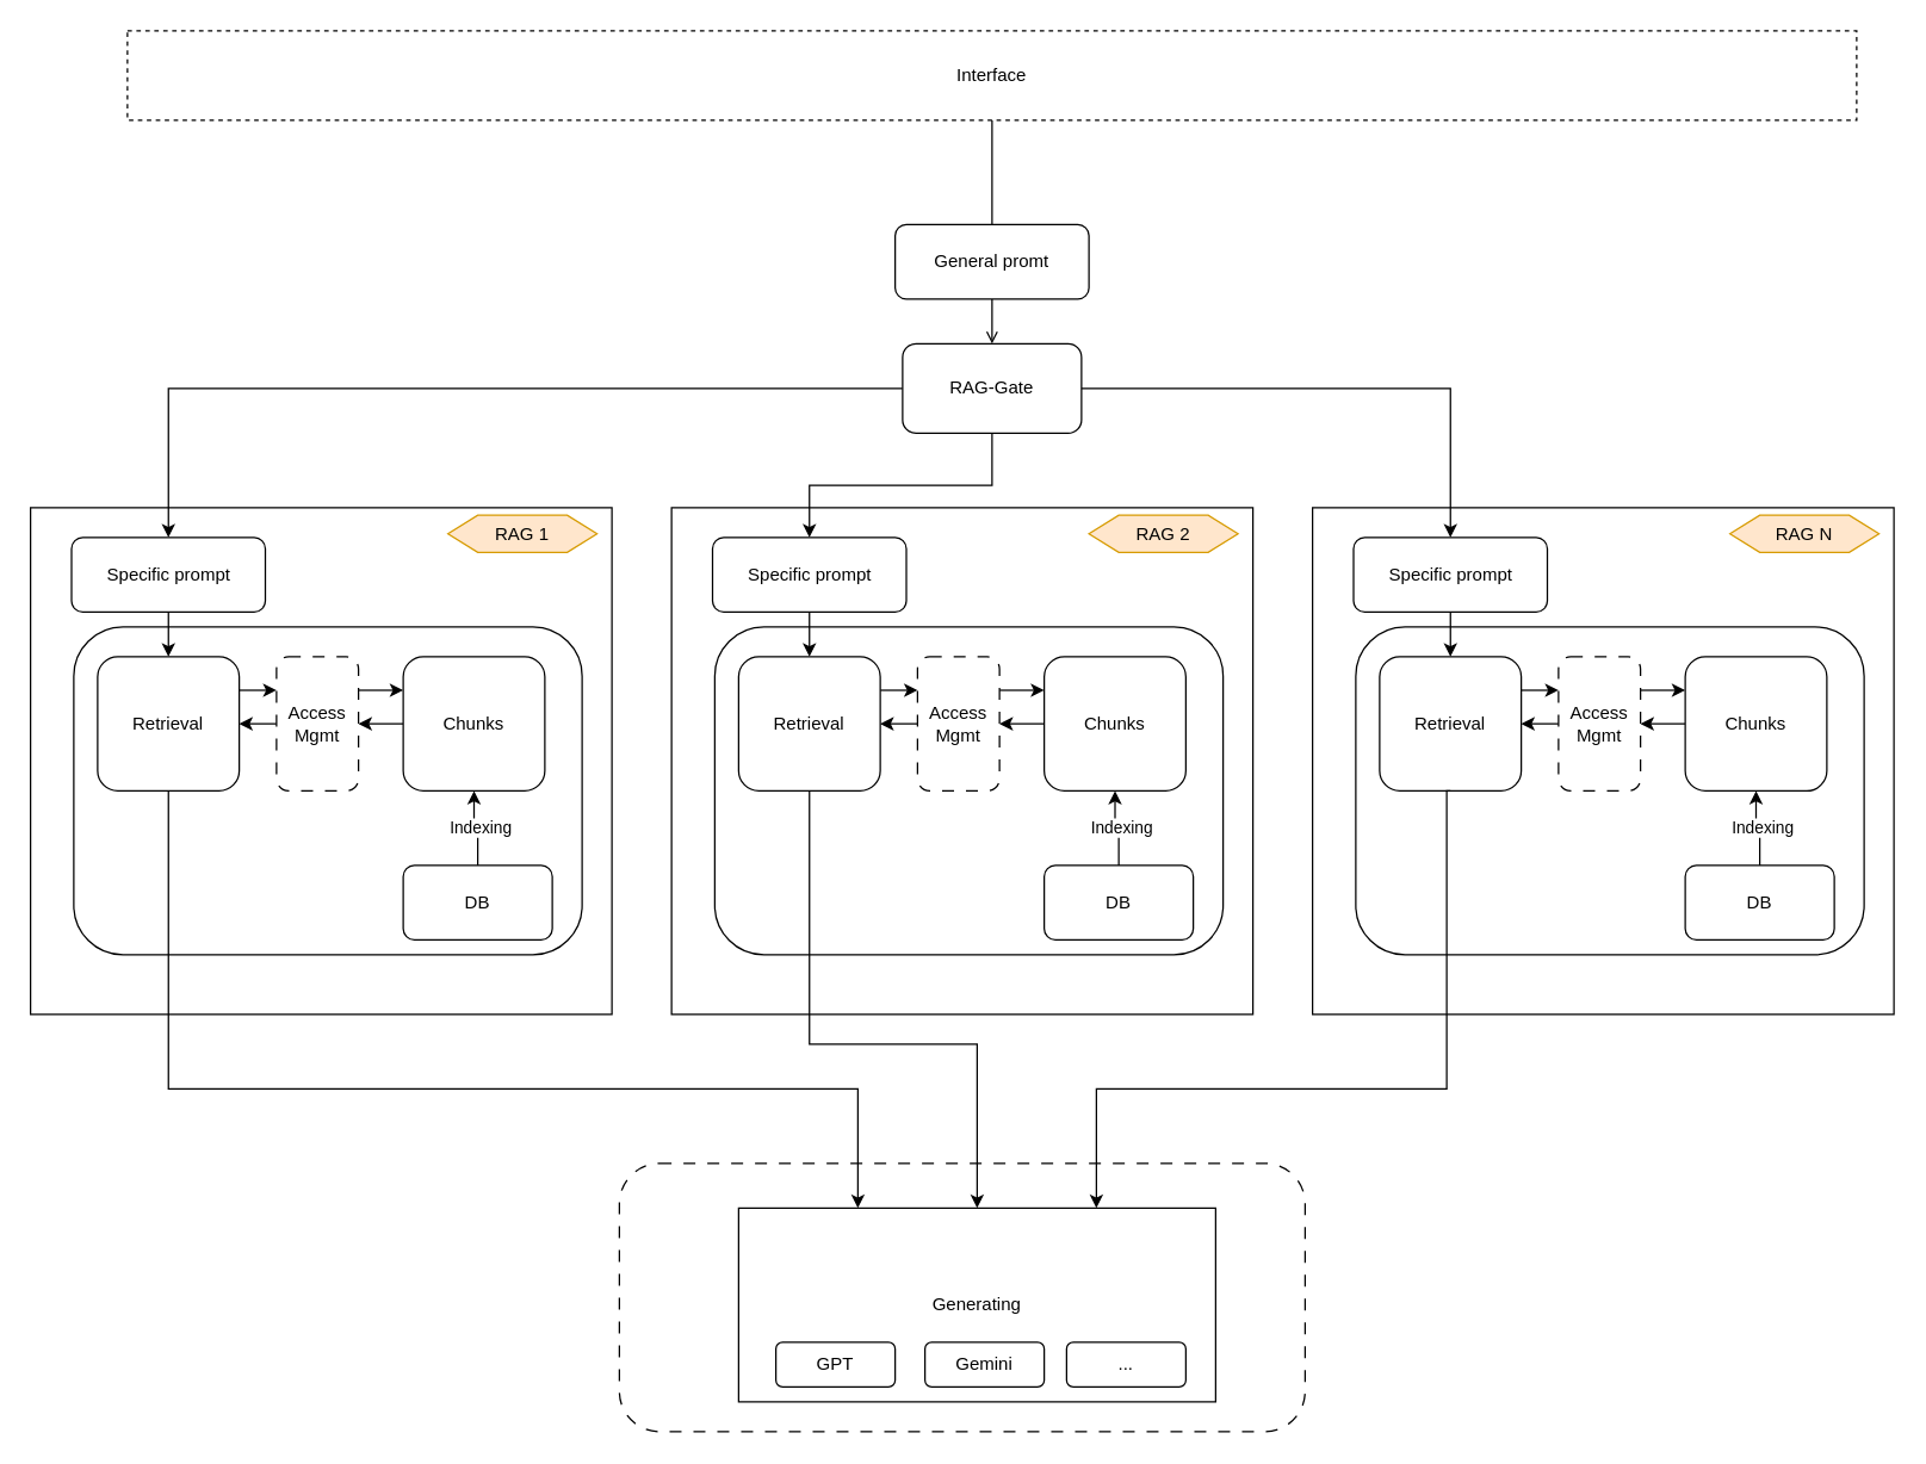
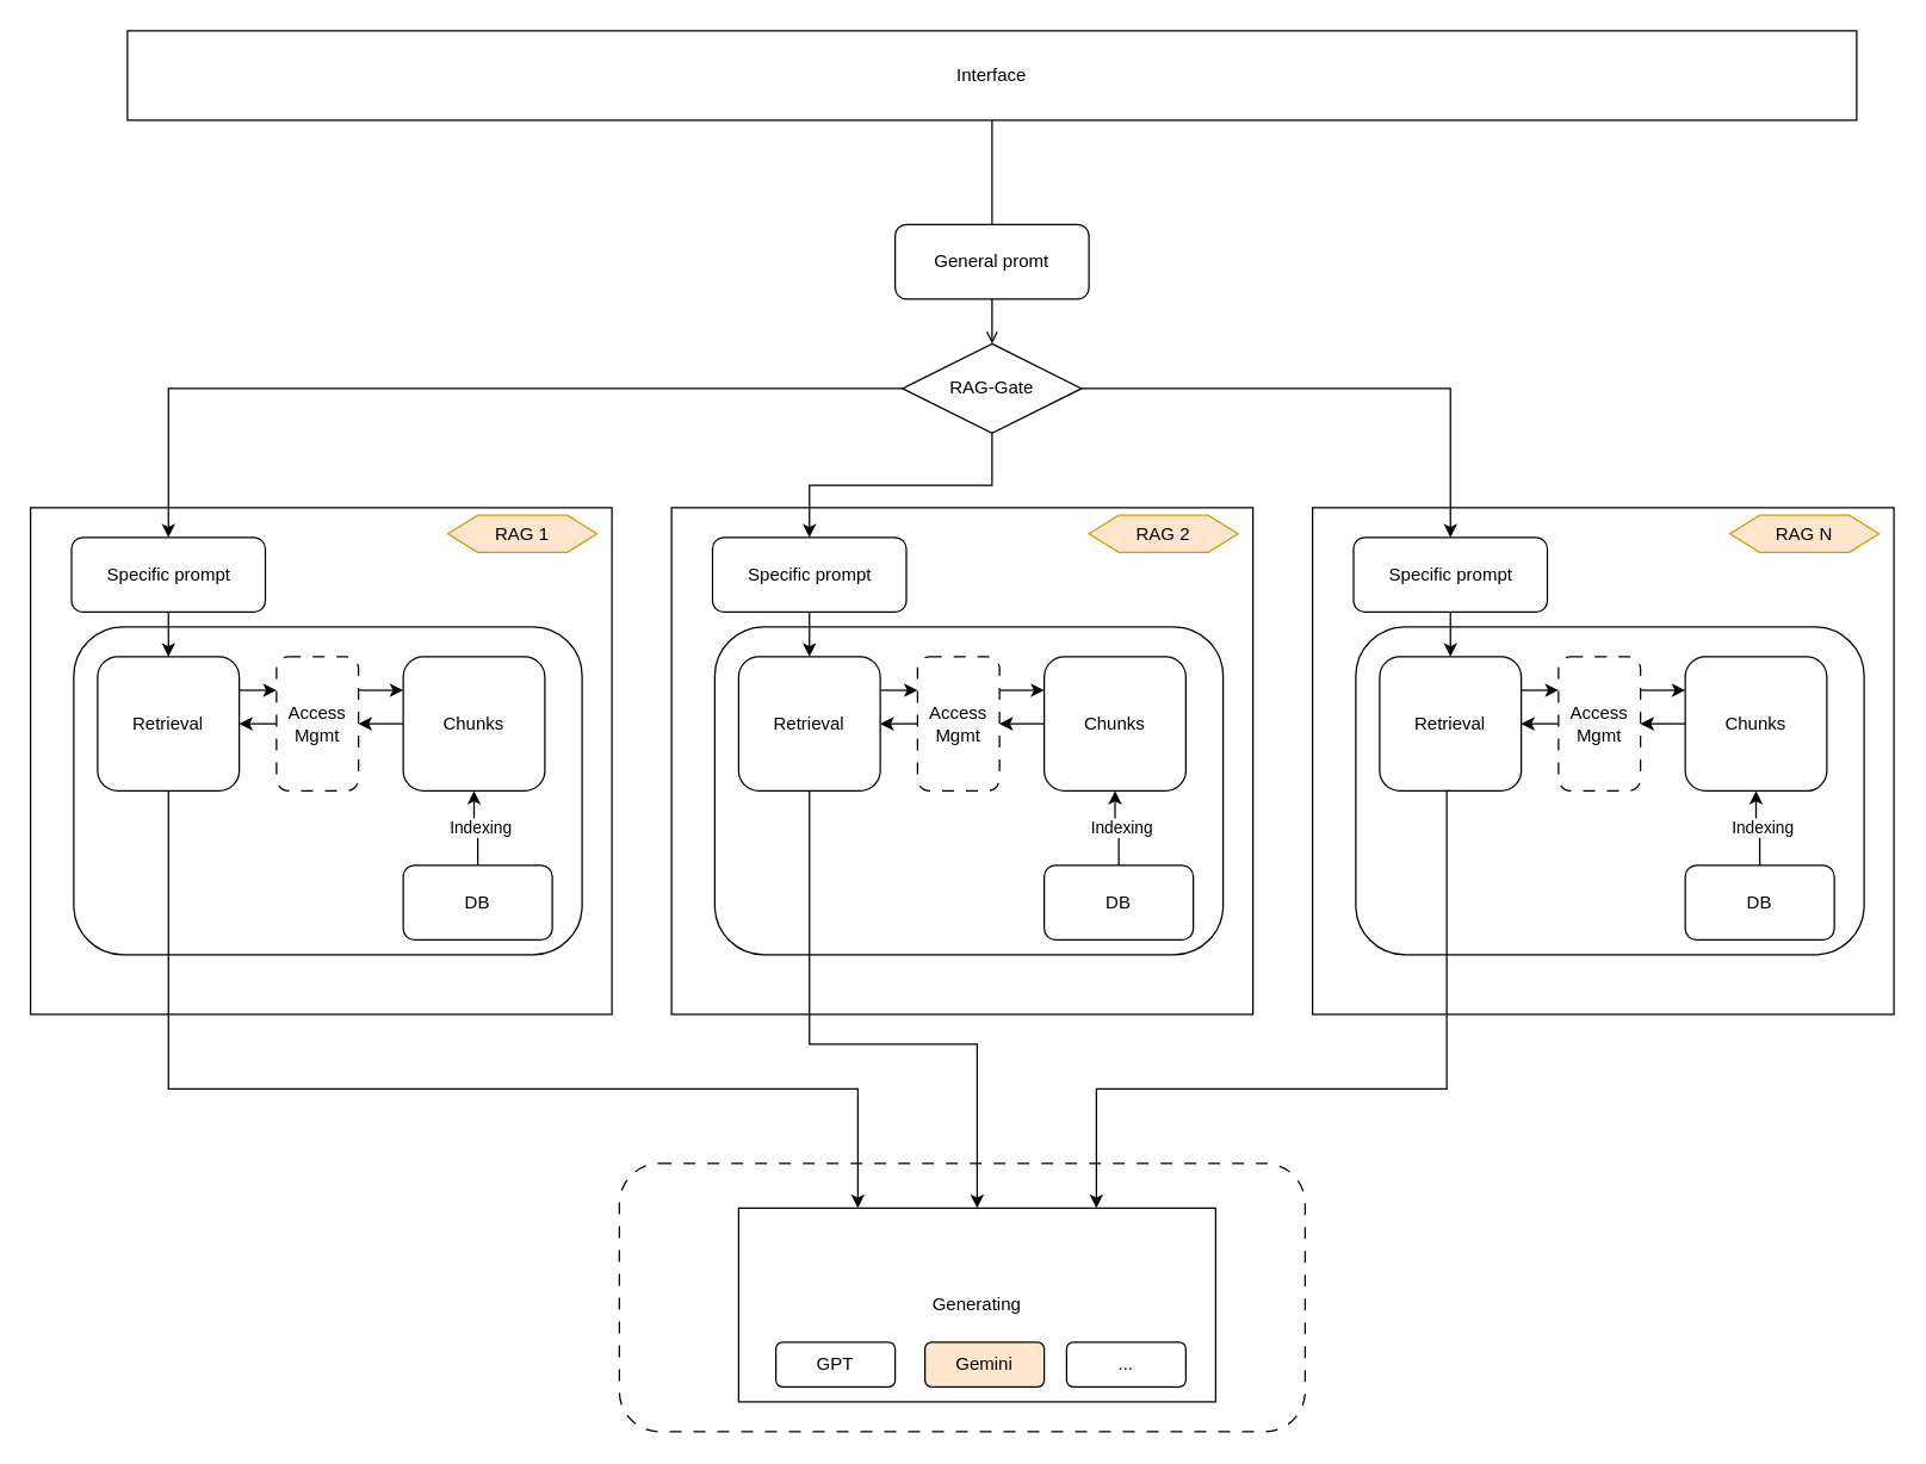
  <mxCell id="0" />
  <mxCell id="1" parent="0" />
  <mxCell id="2" value="" style="rounded=1;whiteSpace=wrap;html=1;dashed=1;dashPattern=8 8;" parent="1" vertex="1"><mxGeometry x="415" y="780" width="460" height="180" as="geometry" /></mxCell>
  <mxCell id="3" value="" style="rounded=0;whiteSpace=wrap;html=1;" parent="1" vertex="1"><mxGeometry x="20" y="340" width="390" height="340" as="geometry" /></mxCell>
  <mxCell id="4" style="edgeStyle=orthogonalEdgeStyle;rounded=0;orthogonalLoop=1;jettySize=auto;html=1;endArrow=none;" parent="1" source="5" target="42" edge="1"><mxGeometry relative="1" as="geometry" /></mxCell>
- <mxCell id="5" value="&lt;div&gt;Interface&lt;/div&gt;" style="rounded=0;whiteSpace=wrap;html=1;dashed=1;" parent="1" vertex="1"><mxGeometry x="85" y="20" width="1160" height="60" as="geometry" /></mxCell>
+ <mxCell id="5" value="&lt;div&gt;Interface&lt;/div&gt;" style="rounded=0;whiteSpace=wrap;html=1;" parent="1" vertex="1"><mxGeometry x="85" y="20" width="1160" height="60" as="geometry" /></mxCell>
  <mxCell id="6" style="edgeStyle=orthogonalEdgeStyle;rounded=0;orthogonalLoop=1;jettySize=auto;html=1;" parent="1" source="7" target="10" edge="1"><mxGeometry relative="1" as="geometry" /></mxCell>
- <mxCell id="7" value="RAG-Gate" style="rounded=1;whiteSpace=wrap;html=1;" parent="1" vertex="1"><mxGeometry x="605" y="230" width="120" height="60" as="geometry" /></mxCell>
+ <mxCell id="7" value="RAG-Gate" style="rhombus;whiteSpace=wrap;html=1;" parent="1" vertex="1"><mxGeometry x="605" y="230" width="120" height="60" as="geometry" /></mxCell>
  <mxCell id="8" value="" style="rounded=1;whiteSpace=wrap;html=1;" parent="1" vertex="1"><mxGeometry x="49" y="420" width="341" height="220" as="geometry" /></mxCell>
  <mxCell id="9" style="edgeStyle=orthogonalEdgeStyle;rounded=0;orthogonalLoop=1;jettySize=auto;html=1;" parent="1" source="10" target="13" edge="1"><mxGeometry relative="1" as="geometry" /></mxCell>
  <mxCell id="10" value="Specific prompt" style="rounded=1;whiteSpace=wrap;html=1;" parent="1" vertex="1"><mxGeometry x="47.5" y="360" width="130" height="50" as="geometry" /></mxCell>
  <mxCell id="11" style="edgeStyle=orthogonalEdgeStyle;rounded=0;orthogonalLoop=1;jettySize=auto;html=1;entryX=0;entryY=0.25;entryDx=0;entryDy=0;exitX=1;exitY=0.25;exitDx=0;exitDy=0;" parent="1" source="13" target="21" edge="1"><mxGeometry relative="1" as="geometry" /></mxCell>
  <mxCell id="12" style="edgeStyle=orthogonalEdgeStyle;rounded=0;orthogonalLoop=1;jettySize=auto;html=1;entryX=0.25;entryY=0;entryDx=0;entryDy=0;" parent="1" source="13" target="22" edge="1"><mxGeometry relative="1" as="geometry"><Array as="points"><mxPoint x="113" y="730" /><mxPoint x="575" y="730" /></Array></mxGeometry></mxCell>
  <mxCell id="13" value="Retrieval" style="rounded=1;whiteSpace=wrap;html=1;" parent="1" vertex="1"><mxGeometry x="65" y="440" width="95" height="90" as="geometry" /></mxCell>
  <mxCell id="14" style="edgeStyle=orthogonalEdgeStyle;rounded=0;orthogonalLoop=1;jettySize=auto;html=1;" parent="1" source="15" target="21" edge="1"><mxGeometry relative="1" as="geometry" /></mxCell>
  <mxCell id="15" value="Chunks" style="rounded=1;whiteSpace=wrap;html=1;" parent="1" vertex="1"><mxGeometry x="270" y="440" width="95" height="90" as="geometry" /></mxCell>
  <mxCell id="16" style="edgeStyle=orthogonalEdgeStyle;rounded=0;orthogonalLoop=1;jettySize=auto;html=1;" parent="1" source="18" target="15" edge="1"><mxGeometry relative="1" as="geometry" /></mxCell>
  <mxCell id="17" value="Indexing" style="edgeLabel;html=1;align=center;verticalAlign=middle;resizable=0;points=[];" parent="16" connectable="0" vertex="1"><mxGeometry x="0.065" relative="1" as="geometry"><mxPoint x="4" as="offset" /></mxGeometry></mxCell>
  <mxCell id="18" value="&lt;div&gt;DB&lt;/div&gt;" style="rounded=1;whiteSpace=wrap;html=1;" parent="1" vertex="1"><mxGeometry x="270" y="580" width="100" height="50" as="geometry" /></mxCell>
  <mxCell id="19" style="edgeStyle=orthogonalEdgeStyle;rounded=0;orthogonalLoop=1;jettySize=auto;html=1;entryX=0;entryY=0.25;entryDx=0;entryDy=0;exitX=1;exitY=0.25;exitDx=0;exitDy=0;" parent="1" source="21" target="15" edge="1"><mxGeometry relative="1" as="geometry" /></mxCell>
  <mxCell id="20" style="edgeStyle=orthogonalEdgeStyle;rounded=0;orthogonalLoop=1;jettySize=auto;html=1;" parent="1" source="21" target="13" edge="1"><mxGeometry relative="1" as="geometry" /></mxCell>
  <mxCell id="21" value="&lt;div&gt;Access&lt;/div&gt;&lt;div&gt;Mgmt&lt;br&gt;&lt;/div&gt;" style="rounded=1;whiteSpace=wrap;html=1;dashed=1;dashPattern=8 8;" parent="1" vertex="1"><mxGeometry x="185" y="440" width="55" height="90" as="geometry" /></mxCell>
  <mxCell id="22" value="Generating" style="rounded=0;whiteSpace=wrap;html=1;" parent="1" vertex="1"><mxGeometry x="495" y="810" width="320" height="130" as="geometry" /></mxCell>
  <mxCell id="23" value="GPT" style="rounded=1;whiteSpace=wrap;html=1;" parent="1" vertex="1"><mxGeometry x="520" y="900" width="80" height="30" as="geometry" /></mxCell>
- <mxCell id="24" value="Gemini" style="rounded=1;whiteSpace=wrap;html=1;" parent="1" vertex="1"><mxGeometry x="620" y="900" width="80" height="30" as="geometry" /></mxCell>
+ <mxCell id="24" value="Gemini" style="rounded=1;whiteSpace=wrap;html=1;fillColor=#ffe6cc;" parent="1" vertex="1"><mxGeometry x="620" y="900" width="80" height="30" as="geometry" /></mxCell>
  <mxCell id="25" value="..." style="rounded=1;whiteSpace=wrap;html=1;" parent="1" vertex="1"><mxGeometry x="715" y="900" width="80" height="30" as="geometry" /></mxCell>
  <mxCell id="26" value="" style="rounded=0;whiteSpace=wrap;html=1;" parent="1" vertex="1"><mxGeometry x="450" y="340" width="390" height="340" as="geometry" /></mxCell>
  <mxCell id="27" value="" style="rounded=1;whiteSpace=wrap;html=1;" parent="1" vertex="1"><mxGeometry x="479" y="420" width="341" height="220" as="geometry" /></mxCell>
  <mxCell id="28" style="edgeStyle=orthogonalEdgeStyle;rounded=0;orthogonalLoop=1;jettySize=auto;html=1;" parent="1" source="29" target="31" edge="1"><mxGeometry relative="1" as="geometry" /></mxCell>
  <mxCell id="29" value="Specific prompt" style="rounded=1;whiteSpace=wrap;html=1;" parent="1" vertex="1"><mxGeometry x="477.5" y="360" width="130" height="50" as="geometry" /></mxCell>
  <mxCell id="30" style="edgeStyle=orthogonalEdgeStyle;rounded=0;orthogonalLoop=1;jettySize=auto;html=1;entryX=0;entryY=0.25;entryDx=0;entryDy=0;exitX=1;exitY=0.25;exitDx=0;exitDy=0;" parent="1" source="31" target="39" edge="1"><mxGeometry relative="1" as="geometry" /></mxCell>
  <mxCell id="31" value="Retrieval" style="rounded=1;whiteSpace=wrap;html=1;" parent="1" vertex="1"><mxGeometry x="495" y="440" width="95" height="90" as="geometry" /></mxCell>
  <mxCell id="32" style="edgeStyle=orthogonalEdgeStyle;rounded=0;orthogonalLoop=1;jettySize=auto;html=1;" parent="1" source="33" target="39" edge="1"><mxGeometry relative="1" as="geometry" /></mxCell>
  <mxCell id="33" value="Chunks" style="rounded=1;whiteSpace=wrap;html=1;" parent="1" vertex="1"><mxGeometry x="700" y="440" width="95" height="90" as="geometry" /></mxCell>
  <mxCell id="34" style="edgeStyle=orthogonalEdgeStyle;rounded=0;orthogonalLoop=1;jettySize=auto;html=1;" parent="1" source="36" target="33" edge="1"><mxGeometry relative="1" as="geometry" /></mxCell>
  <mxCell id="35" value="Indexing" style="edgeLabel;html=1;align=center;verticalAlign=middle;resizable=0;points=[];" parent="34" connectable="0" vertex="1"><mxGeometry x="0.065" relative="1" as="geometry"><mxPoint x="4" as="offset" /></mxGeometry></mxCell>
  <mxCell id="36" value="&lt;div&gt;DB&lt;/div&gt;" style="rounded=1;whiteSpace=wrap;html=1;" parent="1" vertex="1"><mxGeometry x="700" y="580" width="100" height="50" as="geometry" /></mxCell>
  <mxCell id="37" style="edgeStyle=orthogonalEdgeStyle;rounded=0;orthogonalLoop=1;jettySize=auto;html=1;entryX=0;entryY=0.25;entryDx=0;entryDy=0;exitX=1;exitY=0.25;exitDx=0;exitDy=0;" parent="1" source="39" target="33" edge="1"><mxGeometry relative="1" as="geometry" /></mxCell>
  <mxCell id="38" style="edgeStyle=orthogonalEdgeStyle;rounded=0;orthogonalLoop=1;jettySize=auto;html=1;" parent="1" source="39" target="31" edge="1"><mxGeometry relative="1" as="geometry" /></mxCell>
  <mxCell id="39" value="&lt;div&gt;Access&lt;/div&gt;&lt;div&gt;Mgmt&lt;br&gt;&lt;/div&gt;" style="rounded=1;whiteSpace=wrap;html=1;dashed=1;dashPattern=8 8;" parent="1" vertex="1"><mxGeometry x="615" y="440" width="55" height="90" as="geometry" /></mxCell>
  <mxCell id="40" style="edgeStyle=orthogonalEdgeStyle;rounded=0;orthogonalLoop=1;jettySize=auto;html=1;exitX=0.5;exitY=1;exitDx=0;exitDy=0;entryX=0.5;entryY=0;entryDx=0;entryDy=0;" parent="1" source="31" target="22" edge="1"><mxGeometry relative="1" as="geometry"><mxPoint x="542" y="780" as="targetPoint" /><Array as="points"><mxPoint x="543" y="700" /><mxPoint x="655" y="700" /></Array></mxGeometry></mxCell>
  <mxCell id="41" style="edgeStyle=orthogonalEdgeStyle;rounded=0;orthogonalLoop=1;jettySize=auto;html=1;entryX=0.5;entryY=0;entryDx=0;entryDy=0;endArrow=open;" parent="1" source="42" target="7" edge="1"><mxGeometry relative="1" as="geometry" /></mxCell>
  <mxCell id="42" value="General promt" style="rounded=1;whiteSpace=wrap;html=1;" parent="1" vertex="1"><mxGeometry x="600" y="150" width="130" height="50" as="geometry" /></mxCell>
  <mxCell id="43" value="RAG 1" style="shape=hexagon;perimeter=hexagonPerimeter2;whiteSpace=wrap;html=1;fixedSize=1;fillColor=#ffe6cc;strokeColor=#d79b00;" parent="1" vertex="1"><mxGeometry x="300" y="345" width="100" height="25" as="geometry" /></mxCell>
  <mxCell id="44" value="RAG 2" style="shape=hexagon;perimeter=hexagonPerimeter2;whiteSpace=wrap;html=1;fixedSize=1;fillColor=#ffe6cc;strokeColor=#d79b00;" parent="1" vertex="1"><mxGeometry x="730" y="345" width="100" height="25" as="geometry" /></mxCell>
  <mxCell id="45" value="" style="rounded=0;whiteSpace=wrap;html=1;" parent="1" vertex="1"><mxGeometry x="880" y="340" width="390" height="340" as="geometry" /></mxCell>
  <mxCell id="46" value="" style="rounded=1;whiteSpace=wrap;html=1;" parent="1" vertex="1"><mxGeometry x="909" y="420" width="341" height="220" as="geometry" /></mxCell>
  <mxCell id="47" style="edgeStyle=orthogonalEdgeStyle;rounded=0;orthogonalLoop=1;jettySize=auto;html=1;" parent="1" source="48" target="50" edge="1"><mxGeometry relative="1" as="geometry" /></mxCell>
  <mxCell id="48" value="Specific prompt" style="rounded=1;whiteSpace=wrap;html=1;" parent="1" vertex="1"><mxGeometry x="907.5" y="360" width="130" height="50" as="geometry" /></mxCell>
  <mxCell id="49" style="edgeStyle=orthogonalEdgeStyle;rounded=0;orthogonalLoop=1;jettySize=auto;html=1;entryX=0;entryY=0.25;entryDx=0;entryDy=0;exitX=1;exitY=0.25;exitDx=0;exitDy=0;" parent="1" source="50" target="58" edge="1"><mxGeometry relative="1" as="geometry" /></mxCell>
  <mxCell id="50" value="Retrieval" style="rounded=1;whiteSpace=wrap;html=1;" parent="1" vertex="1"><mxGeometry x="925" y="440" width="95" height="90" as="geometry" /></mxCell>
  <mxCell id="51" style="edgeStyle=orthogonalEdgeStyle;rounded=0;orthogonalLoop=1;jettySize=auto;html=1;" parent="1" source="52" target="58" edge="1"><mxGeometry relative="1" as="geometry" /></mxCell>
  <mxCell id="52" value="Chunks" style="rounded=1;whiteSpace=wrap;html=1;" parent="1" vertex="1"><mxGeometry x="1130" y="440" width="95" height="90" as="geometry" /></mxCell>
  <mxCell id="53" style="edgeStyle=orthogonalEdgeStyle;rounded=0;orthogonalLoop=1;jettySize=auto;html=1;" parent="1" source="55" target="52" edge="1"><mxGeometry relative="1" as="geometry" /></mxCell>
  <mxCell id="54" value="Indexing" style="edgeLabel;html=1;align=center;verticalAlign=middle;resizable=0;points=[];" parent="53" connectable="0" vertex="1"><mxGeometry x="0.065" relative="1" as="geometry"><mxPoint x="4" as="offset" /></mxGeometry></mxCell>
  <mxCell id="55" value="&lt;div&gt;DB&lt;/div&gt;" style="rounded=1;whiteSpace=wrap;html=1;" parent="1" vertex="1"><mxGeometry x="1130" y="580" width="100" height="50" as="geometry" /></mxCell>
  <mxCell id="56" style="edgeStyle=orthogonalEdgeStyle;rounded=0;orthogonalLoop=1;jettySize=auto;html=1;entryX=0;entryY=0.25;entryDx=0;entryDy=0;exitX=1;exitY=0.25;exitDx=0;exitDy=0;" parent="1" source="58" target="52" edge="1"><mxGeometry relative="1" as="geometry" /></mxCell>
  <mxCell id="57" style="edgeStyle=orthogonalEdgeStyle;rounded=0;orthogonalLoop=1;jettySize=auto;html=1;" parent="1" source="58" target="50" edge="1"><mxGeometry relative="1" as="geometry" /></mxCell>
  <mxCell id="58" value="&lt;div&gt;Access&lt;/div&gt;&lt;div&gt;Mgmt&lt;br&gt;&lt;/div&gt;" style="rounded=1;whiteSpace=wrap;html=1;dashed=1;dashPattern=8 8;" parent="1" vertex="1"><mxGeometry x="1045" y="440" width="55" height="90" as="geometry" /></mxCell>
  <mxCell id="59" value="RAG N" style="shape=hexagon;perimeter=hexagonPerimeter2;whiteSpace=wrap;html=1;fixedSize=1;fillColor=#ffe6cc;strokeColor=#d79b00;" parent="1" vertex="1"><mxGeometry x="1160" y="345" width="100" height="25" as="geometry" /></mxCell>
  <mxCell id="60" style="edgeStyle=orthogonalEdgeStyle;rounded=0;orthogonalLoop=1;jettySize=auto;html=1;entryX=0.75;entryY=0;entryDx=0;entryDy=0;exitX=0.5;exitY=1;exitDx=0;exitDy=0;" parent="1" source="50" target="22" edge="1"><mxGeometry relative="1" as="geometry"><Array as="points"><mxPoint x="970" y="530" /><mxPoint x="970" y="730" /><mxPoint x="735" y="730" /></Array></mxGeometry></mxCell>
  <mxCell id="61" style="edgeStyle=orthogonalEdgeStyle;rounded=0;orthogonalLoop=1;jettySize=auto;html=1;" parent="1" source="7" target="29" edge="1"><mxGeometry relative="1" as="geometry" /></mxCell>
  <mxCell id="62" style="edgeStyle=orthogonalEdgeStyle;rounded=0;orthogonalLoop=1;jettySize=auto;html=1;entryX=0.5;entryY=0;entryDx=0;entryDy=0;" parent="1" source="7" target="48" edge="1"><mxGeometry relative="1" as="geometry" /></mxCell>
